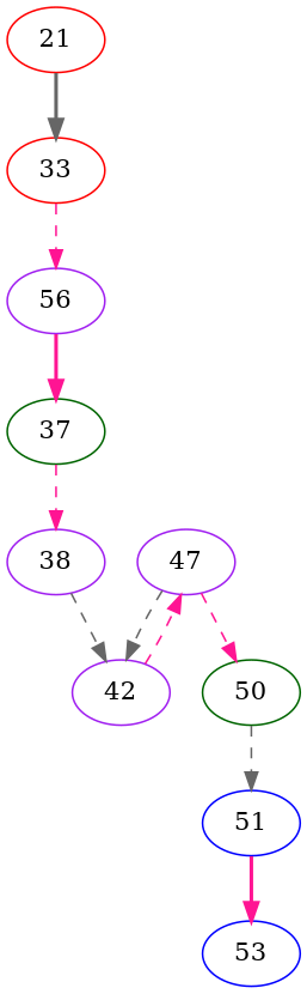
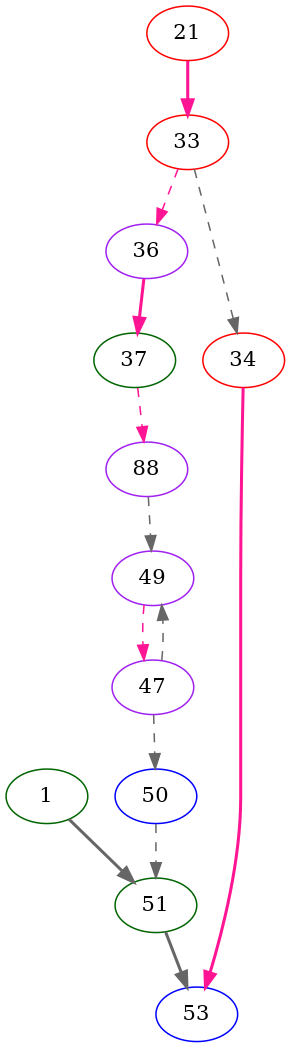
  strict digraph {
    node [color=purple]
    edge [color=gray40 style=dashed]
-   51 [color=blue]
+   1 [color=darkgreen entry=true]
+   51 [color=darkgreen]
    53 [color=blue]
    n4 [color=red label=33]
    21 [color=red]
-   38
-   42
-   36 [label=56]
+   38 [label=88]
+   42 [label=49]
+   34 [color=red]
+   36
    47
    37 [color=darkgreen]
-   50 [color=darkgreen]
-   51 -> 53 [color=deeppink style=bold]
+   50 [color=blue]
+   1 -> 51 [cond=false style=bold]
+   51 -> 53 [style=bold]
+   n4 -> 34 [cond=true]
    n4 -> 36 [color=deeppink cond=false]
-   21 -> n4 [cond=false style=bold]
+   21 -> n4 [color=deeppink cond=false style=bold]
    38 -> 42
    42 -> 47 [color=deeppink]
+   34 -> 53 [color=deeppink style=bold]
    36 -> 37 [color=deeppink style=bold]
    47 -> 42 [cond=true]
-   47 -> 50 [color=deeppink cond=false]
+   47 -> 50 [cond=false]
    37 -> 38 [color=deeppink]
    50 -> 51
  }
